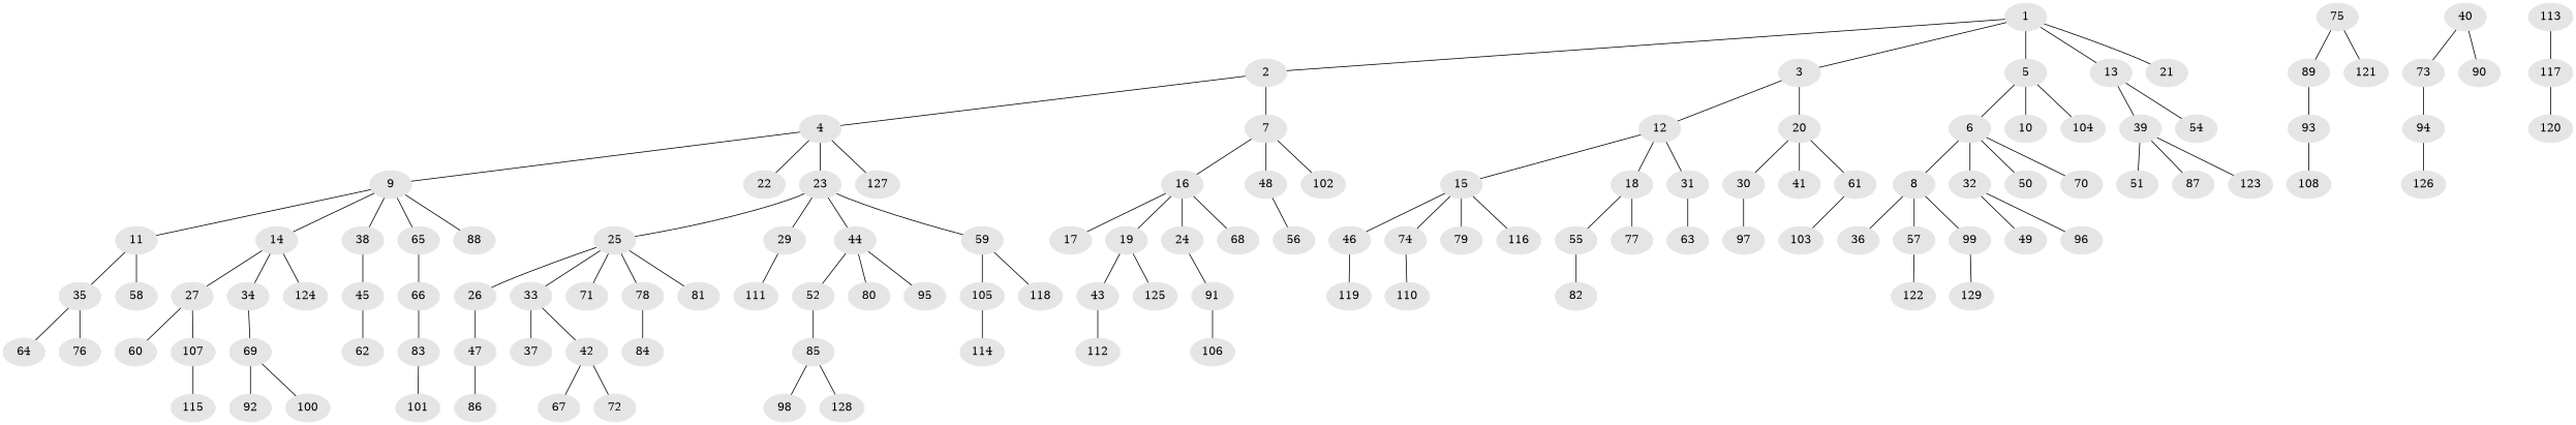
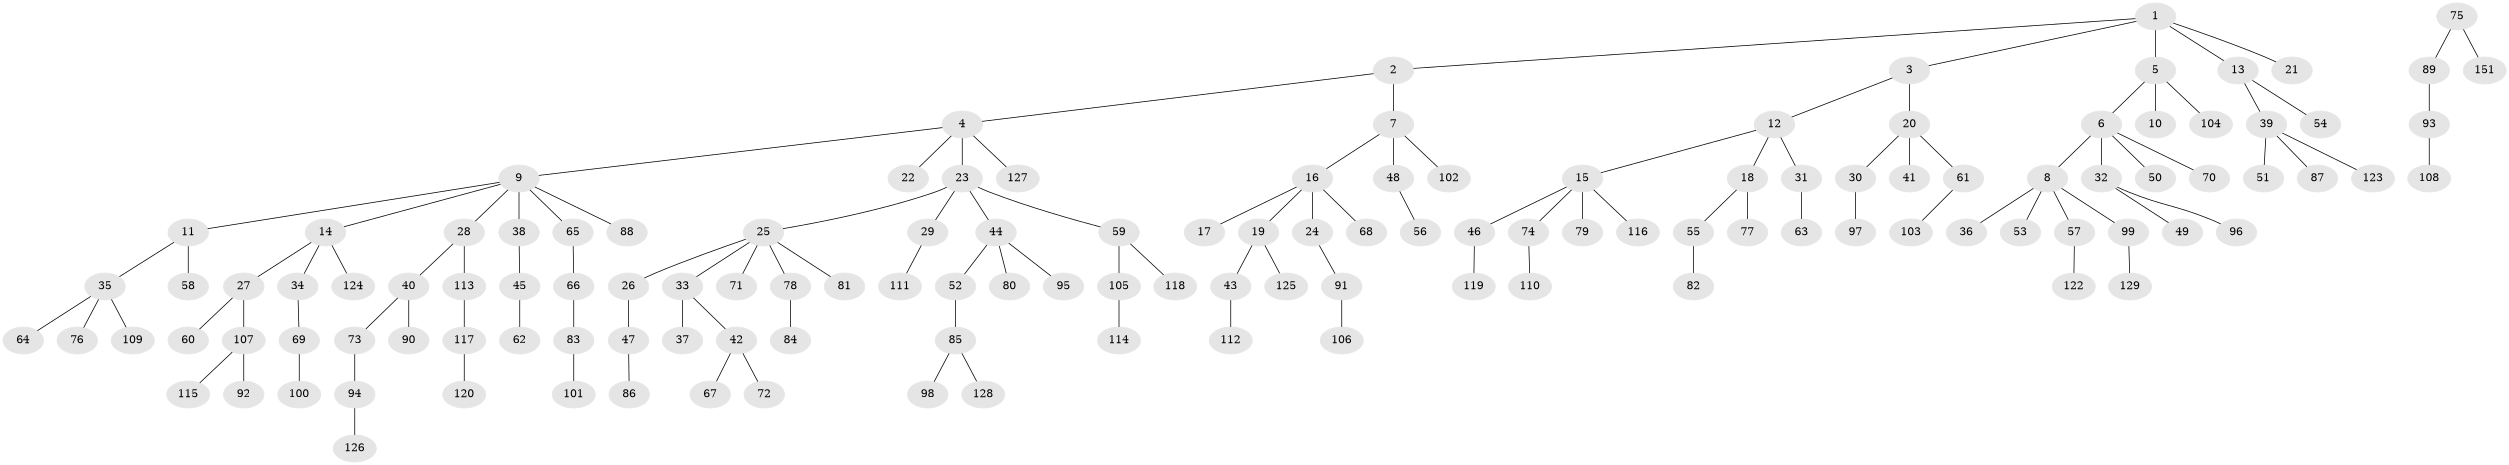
  graph {
    node [color=gray90 style=filled]
    1
    2
    3
    5
    13
    21
    4
    7
    12
    20
    6
    10
    104
    39
    54
    9
    22
    23
    127
    16
    48
    102
    15
    18
    31
    30
    41
    61
    75
    89
-   121
+   121 [label=151]
    11
    14
+   28
    38
    65
    88
    25
    29
    44
    59
    8
    32
    50
    70
    36
+   53
    57
    99
    49
    96
    17
    19
    24
    68
    56
    122
    129
    35
    58
    27
    34
    124
    40
    113
    45
    66
    64
    76
+   109
    46
    74
    79
    116
    55
    77
    63
    51
    87
    123
    60
    107
    69
    119
    110
    43
    125
    91
    82
    112
    97
    103
    26
    33
    71
    78
    81
    111
    52
    80
    95
    105
    118
    106
    47
    37
    42
    84
    86
    115
    73
    90
    117
    67
    72
    92
    100
    62
    94
    85
    98
    128
    114
    83
    101
    126
    93
    108
    120
    1 -- 2
    1 -- 3
    1 -- 5
    1 -- 13
    1 -- 21
    2 -- 4
    2 -- 7
    3 -- 12
    3 -- 20
    5 -- 6
    5 -- 10
    5 -- 104
    13 -- 39
    13 -- 54
    4 -- 9
    4 -- 22
    4 -- 23
    4 -- 127
    7 -- 16
    7 -- 48
    7 -- 102
    12 -- 15
    12 -- 18
    12 -- 31
    20 -- 30
    20 -- 41
    20 -- 61
    6 -- 8
    6 -- 32
    6 -- 50
    6 -- 70
    39 -- 51
    39 -- 87
    39 -- 123
    9 -- 11
    9 -- 14
+   9 -- 28
    9 -- 38
    9 -- 65
    9 -- 88
    23 -- 25
    23 -- 29
    23 -- 44
    23 -- 59
    16 -- 17
    16 -- 19
    16 -- 24
    16 -- 68
    48 -- 56
    15 -- 46
    15 -- 74
    15 -- 79
    15 -- 116
    18 -- 55
    18 -- 77
    31 -- 63
    30 -- 97
    61 -- 103
    75 -- 89
    75 -- 121
    89 -- 93
    11 -- 35
    11 -- 58
    14 -- 27
    14 -- 34
    14 -- 124
+   28 -- 40
+   28 -- 113
    38 -- 45
    65 -- 66
    25 -- 26
    25 -- 33
    25 -- 71
    25 -- 78
    25 -- 81
    29 -- 111
    44 -- 52
    44 -- 80
    44 -- 95
    59 -- 105
    59 -- 118
    8 -- 36
+   8 -- 53
    8 -- 57
    8 -- 99
    32 -- 49
    32 -- 96
    57 -- 122
    99 -- 129
    19 -- 43
    19 -- 125
    24 -- 91
    35 -- 64
    35 -- 76
+   35 -- 109
    27 -- 60
    27 -- 107
    34 -- 69
    40 -- 73
    40 -- 90
    113 -- 117
    45 -- 62
    66 -- 83
    46 -- 119
    74 -- 110
    55 -- 82
    107 -- 115
-   69 -- 92
+   107 -- 92
    69 -- 100
    43 -- 112
    91 -- 106
    26 -- 47
    33 -- 37
    33 -- 42
    78 -- 84
    52 -- 85
    105 -- 114
    47 -- 86
    42 -- 67
    42 -- 72
    73 -- 94
    117 -- 120
    94 -- 126
    85 -- 98
    85 -- 128
    83 -- 101
    93 -- 108
  }
